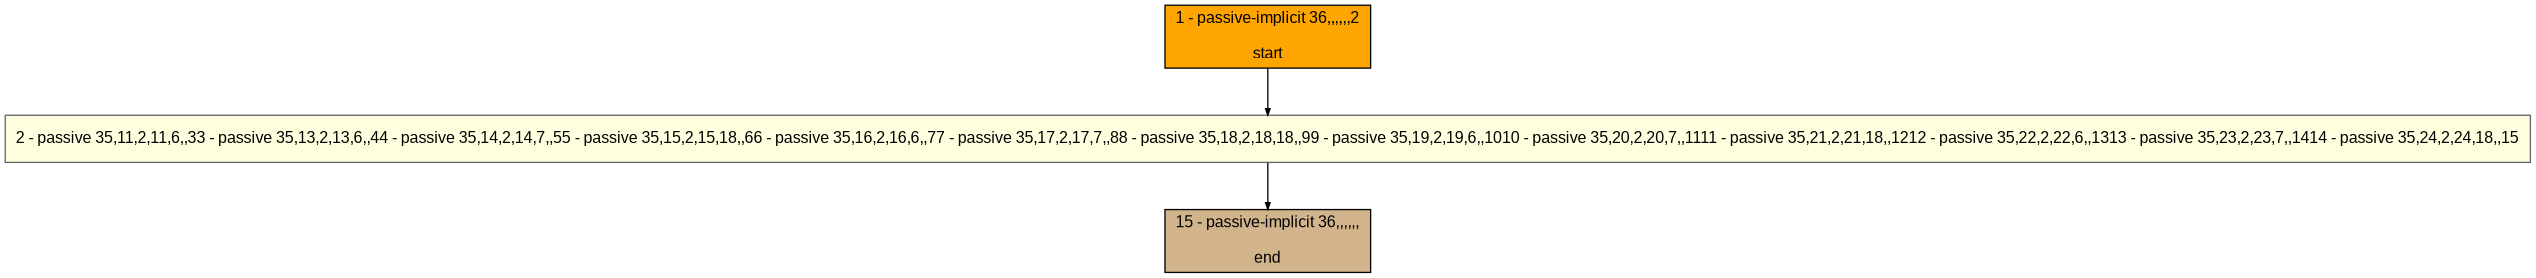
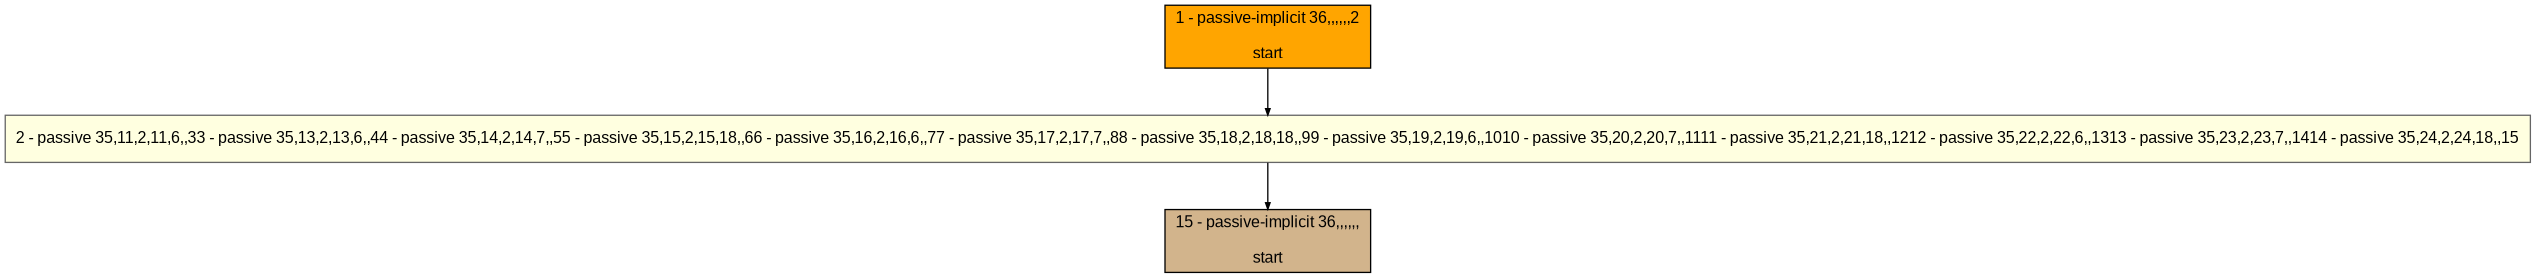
  digraph {
    bgcolor=white
    compound=true
    fillcolor="#FFFFCC"
    fontname=Arial
    fontsize=12
    pack=true
    packmode=clust
    style="rounded,filled"
    node [color=black compound=true fixedsize=false fontname=Arial fontsize=12 node_initialized=no shape=box style=filled]
    edge [arrowhead=normal arrowsize=0.5 arrowtail=none color="#000000" compound=true dir=forward fontcolor=black fontname=Arial fontsize=12]
    n1 [color=gray40 fillcolor=lightyellow label="2 - passive 35,11,2,11,6,,33 - passive 35,13,2,13,6,,44 - passive 35,14,2,14,7,,55 - passive 35,15,2,15,18,,66 - passive 35,16,2,16,6,,77 - passive 35,17,2,17,7,,88 - passive 35,18,2,18,18,,99 - passive 35,19,2,19,6,,1010 - passive 35,20,2,20,7,,1111 - passive 35,21,2,21,18,,1212 - passive 35,22,2,22,6,,1313 - passive 35,23,2,23,7,,1414 - passive 35,24,2,24,18,,15"]
-   n2 [fillcolor=tan label="15 - passive-implicit 36,,,,,,\n\nend"]
+   n2 [fillcolor=tan label="15 - passive-implicit 36,,,,,,\n\nstart"]
    n3 [fillcolor=orange label="1 - passive-implicit 36,,,,,,2\n\nstart"]
    n1 -> n2
    n3 -> n1
  }
